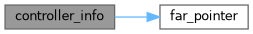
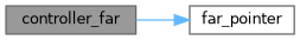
  digraph {
    rankdir=LR
    node [fontname=Helvetica fontsize=10 shape=box style=filled]
-   n1 [color=gray40 fillcolor=grey60 fontcolor=black height=0.2 label=controller_info width=0.4]
+   n1 [color=gray40 fillcolor=grey60 fontcolor=black height=0.2 label=controller_far width=0.4]
    n2 [color=grey40 fillcolor=white height=0.2 label=far_pointer width=0.4]
    n1 -> n2 [color=steelblue1 fontname=Helvetica fontsize=10 labelfontname=Helvetica labelfontsize=10 style=solid]
  }
